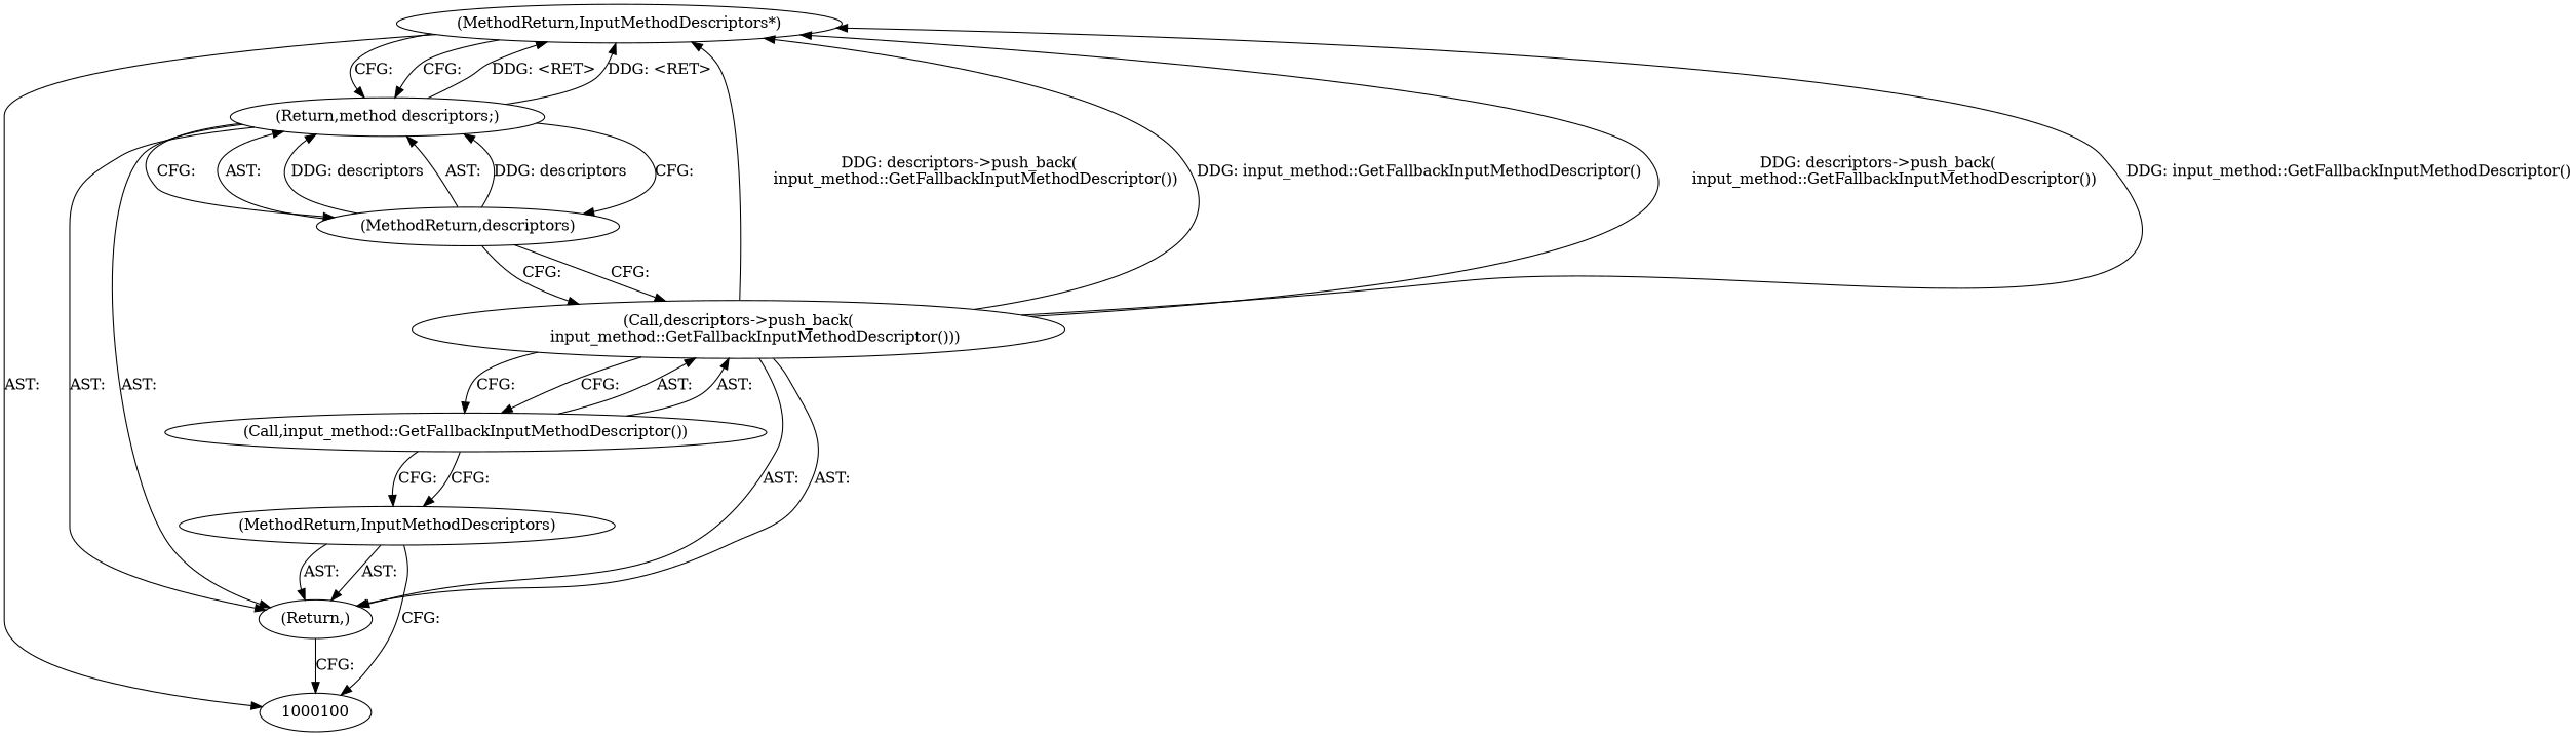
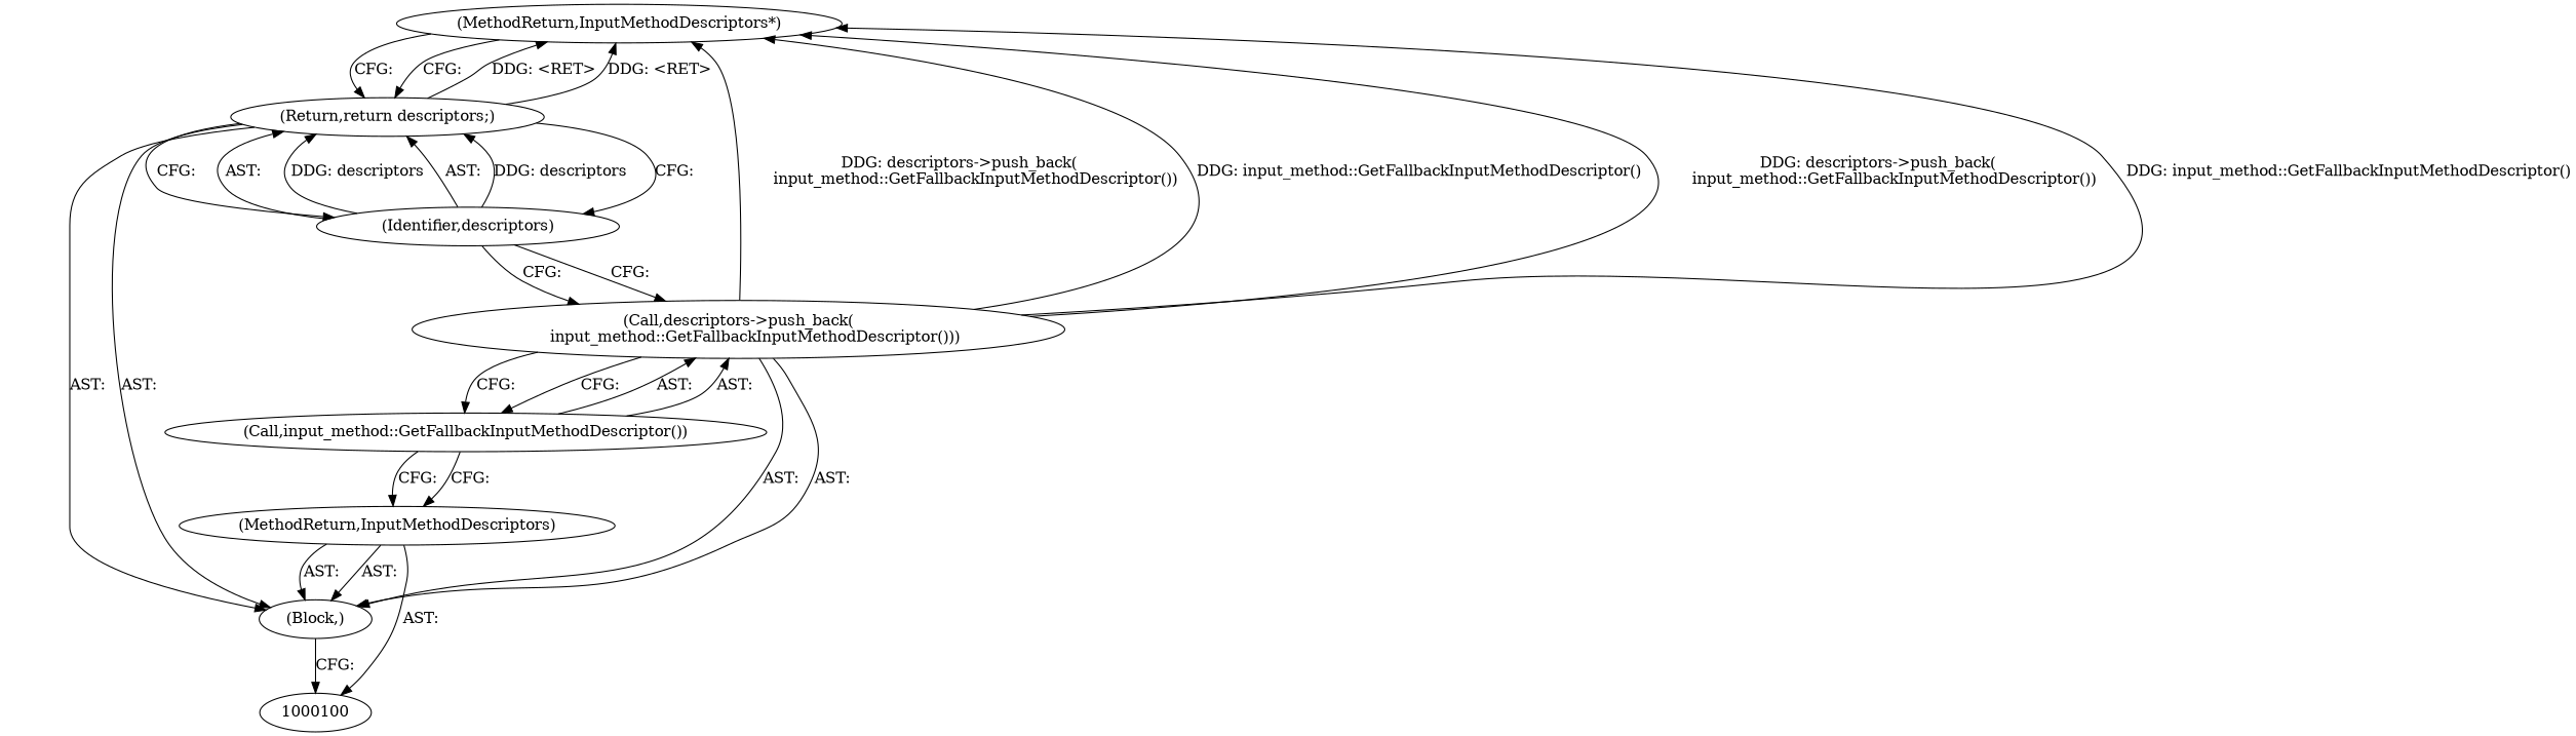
  digraph {
    n1 [label="(MethodReturn,InputMethodDescriptors*)"]
-   n2 [label="(Return,method descriptors;)"]
+   n2 [label="(Return,return descriptors;)"]
    1000100
-   n4 [label="(Return,)"]
-   n5 [label="(MethodReturn,descriptors)"]
+   n4 [label="(Block,)"]
+   n5 [label="(Identifier,descriptors)"]
    n6 [label="(MethodReturn,InputMethodDescriptors)"]
    n7 [label="(Call,descriptors->push_back(\n       input_method::GetFallbackInputMethodDescriptor()))"]
    n8 [label="(Call,input_method::GetFallbackInputMethodDescriptor())"]
    n1 -> n2 [label="CFG: "]
    n1 -> n2 [label="CFG: "]
-   n1 -> 1000100 [label="AST: "]
    n2 -> n1 [label="DDG: <RET>"]
    n2 -> n1 [label="DDG: <RET>"]
    n2 -> n4 [label="AST: "]
    n2 -> n4 [label="AST: "]
    n2 -> n5 [label="CFG: "]
    n2 -> n5 [label="CFG: "]
    n4 -> 1000100 [label="CFG: "]
    n5 -> n2 [label="AST: "]
    n5 -> n2 [label="DDG: descriptors"]
    n5 -> n2 [label="AST: "]
    n5 -> n2 [label="DDG: descriptors"]
    n5 -> n7 [label="CFG: "]
    n5 -> n7 [label="CFG: "]
-   n6 -> 1000100 [label="CFG: "]
+   n6 -> 1000100 [label="AST: "]
    n6 -> n4 [label="AST: "]
    n6 -> n4 [label="AST: "]
    n7 -> n1 [label="DDG: descriptors->push_back(\n       input_method::GetFallbackInputMethodDescriptor())"]
    n7 -> n1 [label="DDG: input_method::GetFallbackInputMethodDescriptor()"]
    n7 -> n1 [label="DDG: descriptors->push_back(\n       input_method::GetFallbackInputMethodDescriptor())"]
    n7 -> n1 [label="DDG: input_method::GetFallbackInputMethodDescriptor()"]
    n7 -> n4 [label="AST: "]
    n7 -> n4 [label="AST: "]
    n7 -> n8 [label="CFG: "]
    n7 -> n8 [label="CFG: "]
    n8 -> n6 [label="CFG: "]
    n8 -> n6 [label="CFG: "]
    n8 -> n7 [label="AST: "]
    n8 -> n7 [label="AST: "]
  }
